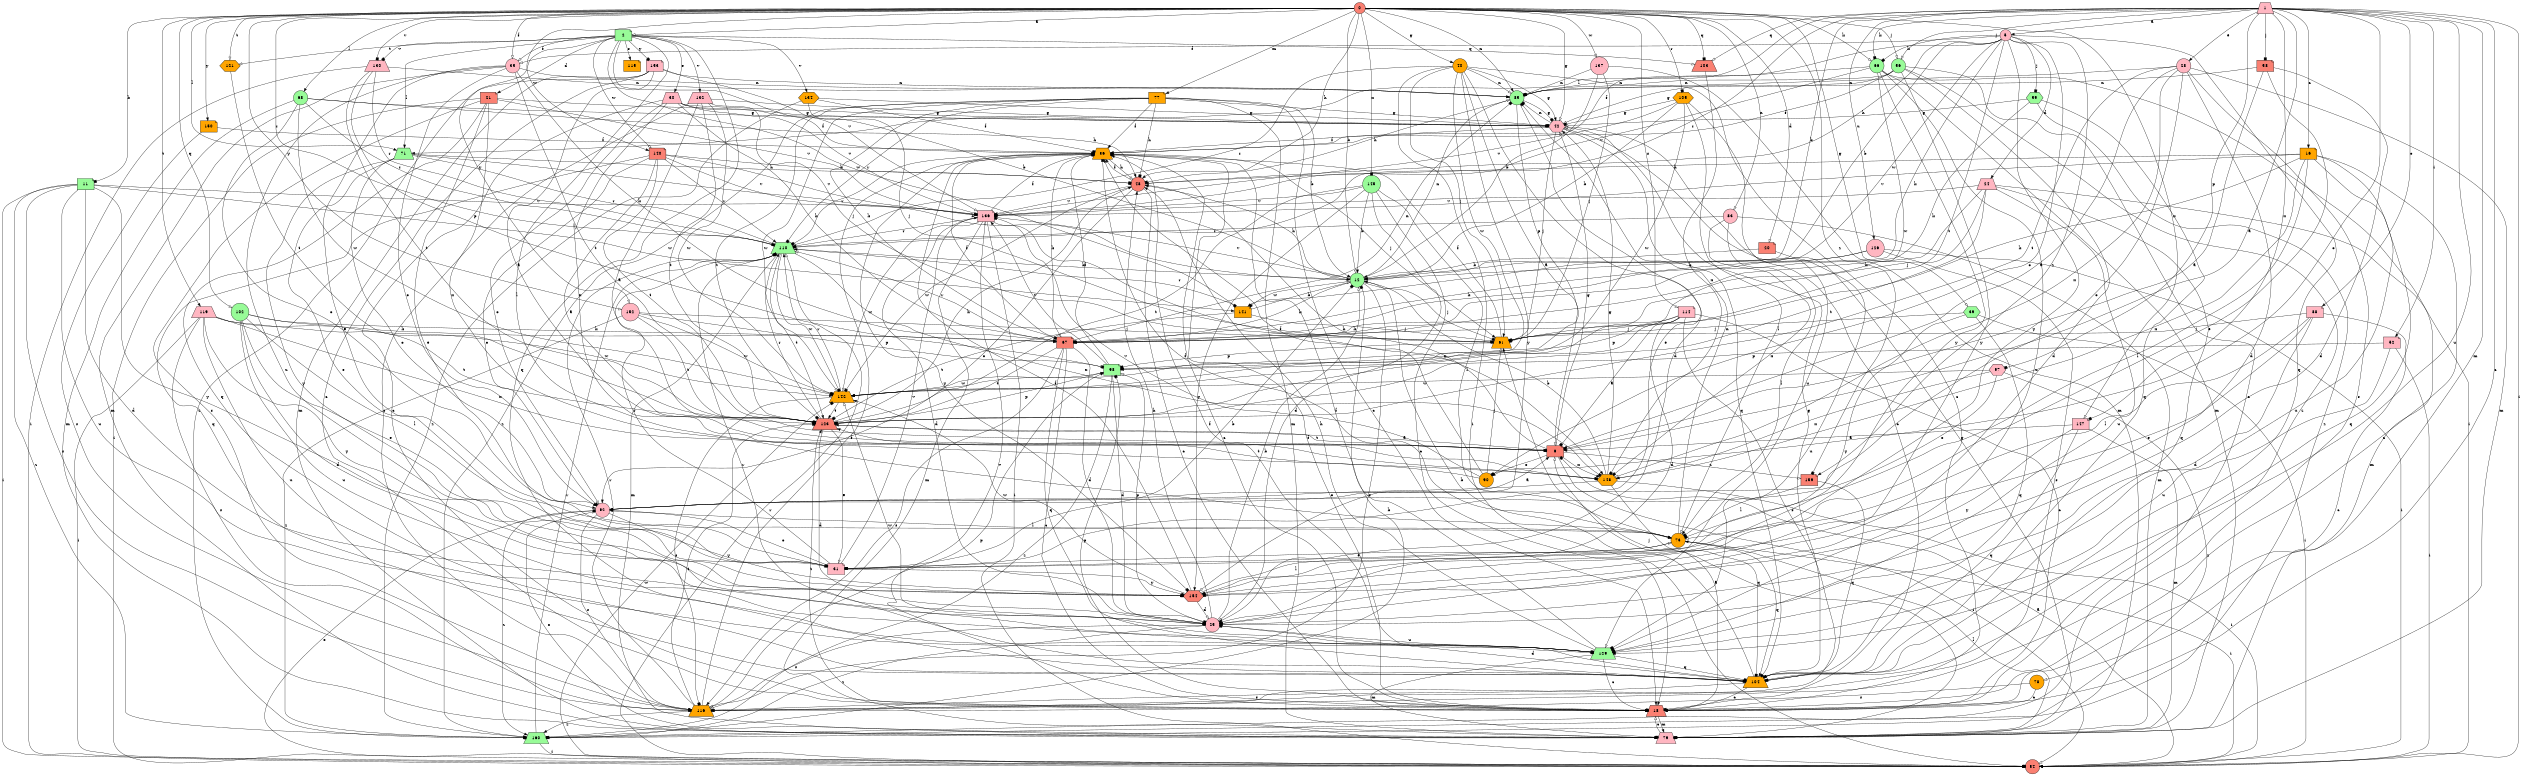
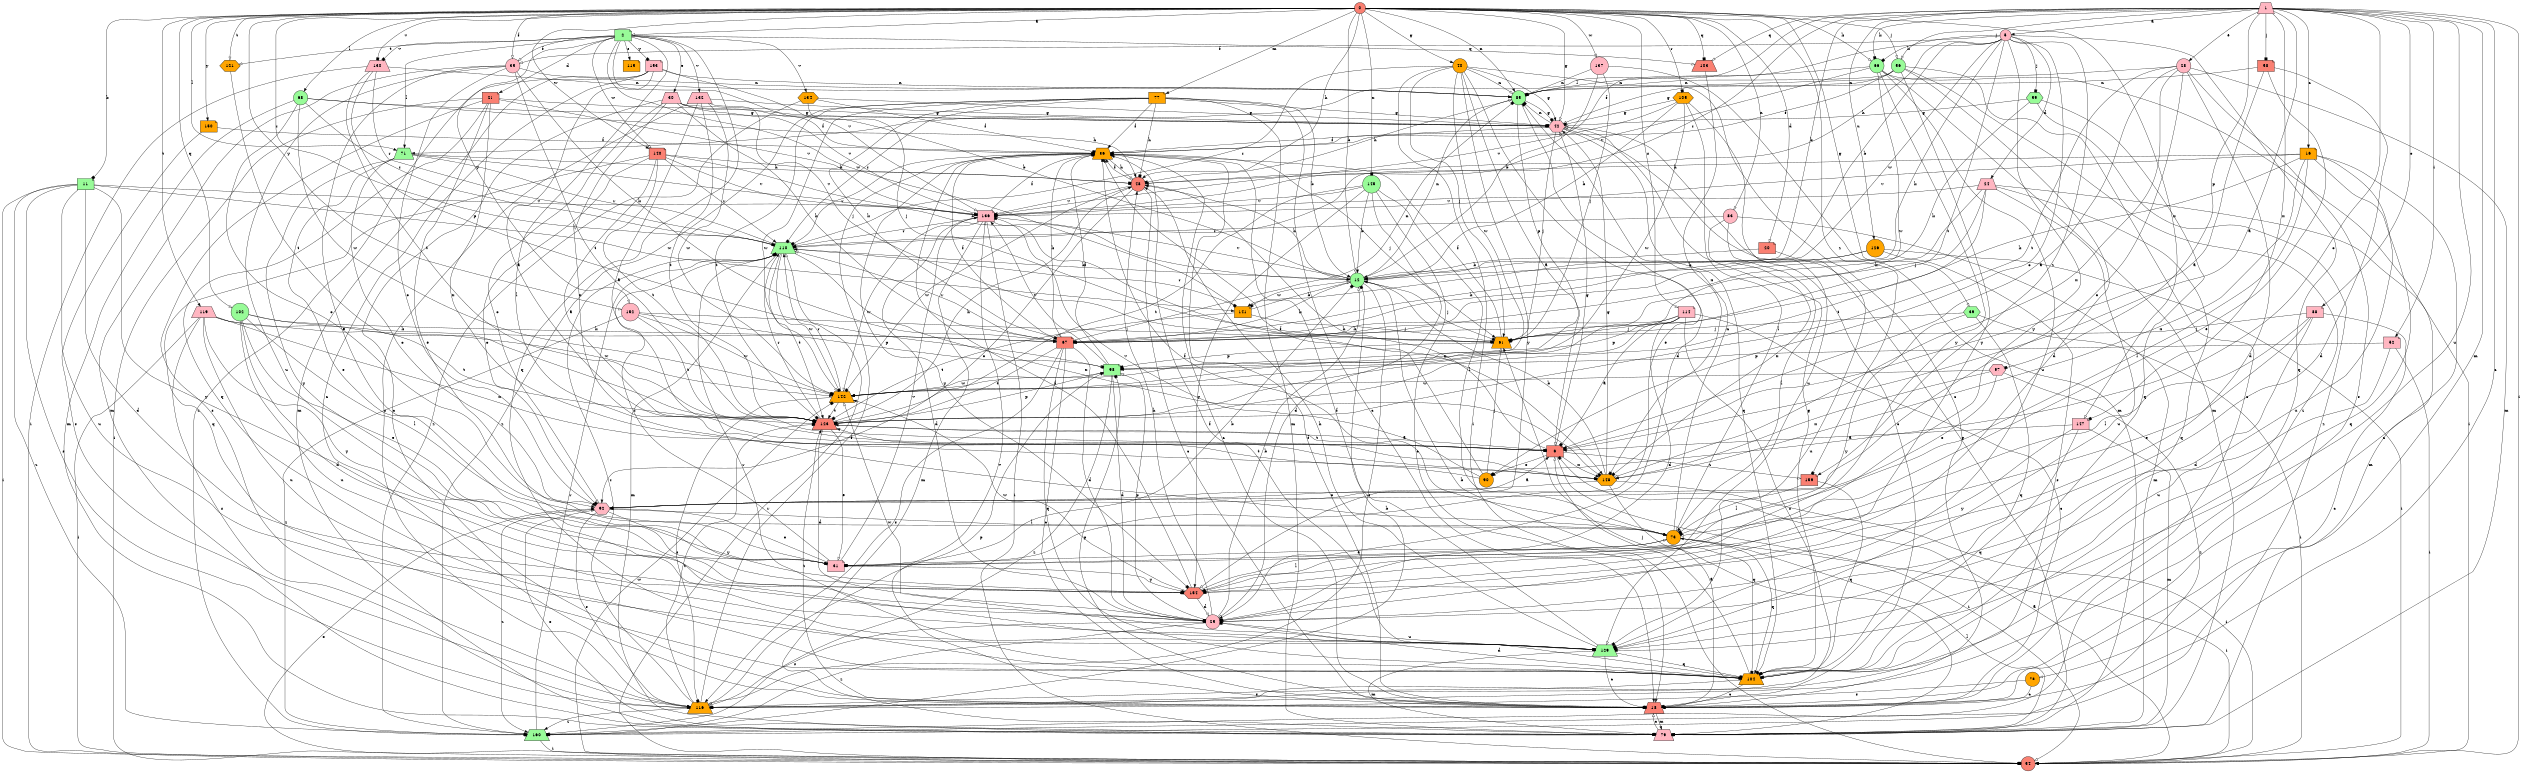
  strict digraph {
    node [fillcolor=lightpink shape=circle style=filled]
    edge [arrowhead=normal]
    0 [fillcolor=salmon]
    2 [fillcolor=palegreen shape=note]
    11 [fillcolor=palegreen shape=note]
    12 [fillcolor=palegreen]
    20 [fillcolor=salmon shape=note]
    35
    39 [fillcolor=palegreen shape=hexagon]
    40 [fillcolor=orange]
    42 [shape=hexagon]
    48 [fillcolor=salmon]
    56 [fillcolor=palegreen]
    66 [fillcolor=palegreen]
    68 [fillcolor=palegreen]
    71 [fillcolor=palegreen shape=trapezium]
    77 [fillcolor=orange shape=note]
    83
    85 [fillcolor=palegreen]
    102 [fillcolor=palegreen]
    103 [fillcolor=salmon shape=trapezium]
    105 [fillcolor=orange shape=hexagon]
    110 [fillcolor=palegreen shape=trapezium]
    114 [shape=note]
    119 [shape=trapezium]
    121 [fillcolor=orange shape=hexagon]
    130 [shape=trapezium]
    137
    140 [fillcolor=salmon shape=note]
    145 [fillcolor=palegreen]
    147 [shape=note]
    150 [fillcolor=orange shape=note]
    152
    159 [fillcolor=salmon shape=note]
    21 [fillcolor=salmon shape=note]
    30 [shape=trapezium]
    73 [fillcolor=orange]
    104 [fillcolor=orange shape=trapezium]
    115 [fillcolor=orange shape=note]
    132 [shape=trapezium]
    134 [fillcolor=orange shape=hexagon]
    136 [shape=note]
    141 [fillcolor=orange shape=note]
    153 [shape=note]
    54 [fillcolor=salmon]
    129 [fillcolor=palegreen shape=trapezium]
    154 [fillcolor=salmon shape=hexagon]
    25
    116 [fillcolor=orange shape=trapezium]
    160 [fillcolor=palegreen shape=trapezium]
    67 [fillcolor=salmon shape=note]
    61 [fillcolor=orange shape=trapezium]
    123 [fillcolor=salmon shape=trapezium]
    79 [shape=trapezium]
    31 [shape=note]
-   92
+   92 [shape=hexagon]
    6 [fillcolor=salmon shape=note]
    18 [fillcolor=salmon shape=trapezium]
    142 [fillcolor=orange shape=trapezium]
    36 [fillcolor=orange shape=trapezium]
    148 [fillcolor=orange shape=hexagon]
    98 [fillcolor=palegreen shape=note]
    1 [shape=trapezium]
    5
    16 [fillcolor=orange shape=note]
    28
    52 [shape=note]
    58 [fillcolor=salmon shape=note]
    78 [fillcolor=orange]
    88 [shape=note]
    90 [fillcolor=orange]
    97 [shape=hexagon]
-   126
+   126 [fillcolor=orange]
    24 [shape=trapezium]
    59 [fillcolor=palegreen shape=hexagon]
    0 -> 2 [arrowhead=onormal label=a]
    0 -> 11 [arrowhead=box label=b]
    0 -> 12 [arrowhead=onormal label=b]
    0 -> 20 [arrowhead=onormal label=d]
    0 -> 35 [arrowhead=onormal label=f]
    0 -> 39 [arrowhead=onormal label=g]
    0 -> 40 [label=g]
    0 -> 42 [arrowhead=onormal label=g]
    0 -> 48 [label=h]
    0 -> 56 [arrowhead=onormal label=j]
    0 -> 66 [arrowhead=onormal label=k]
    0 -> 68 [label=l]
    0 -> 71 [label=l]
    0 -> 77 [label=m]
    0 -> 83 [arrowhead=onormal label=n]
    0 -> 85 [label=n]
    0 -> 102 [arrowhead=onormal label=q]
    0 -> 103 [arrowhead=box label=q]
    0 -> 105 [arrowhead=box label=r]
    0 -> 110 [label=r]
    0 -> 114 [arrowhead=onormal label=s]
    0 -> 119 [label=t]
    0 -> 121 [arrowhead=onormal label=t]
    0 -> 130 [arrowhead=box label=v]
    0 -> 137 [arrowhead=onormal label=w]
    0 -> 140 [label=w]
    0 -> 145 [arrowhead=box label=x]
    0 -> 147 [arrowhead=onormal label=x]
    0 -> 150 [label=y]
    0 -> 152 [arrowhead=onormal label=y]
    0 -> 159 [arrowhead=box label=z]
    2 -> 35 [arrowhead=onormal label=f]
    2 -> 71 [label=l]
    2 -> 103 [arrowhead=onormal label=q]
    2 -> 121 [arrowhead=onormal label=t]
    2 -> 130 [arrowhead=box label=v]
    2 -> 140 [arrowhead=onormal label=w]
    2 -> 152 [arrowhead=onormal label=y]
    2 -> 21 [label=d]
    2 -> 30 [label=e]
    2 -> 73 [arrowhead=onormal label=l]
    2 -> 104 [arrowhead=onormal label=q]
    2 -> 115 [label=s]
    2 -> 132 [label=v]
    2 -> 134 [label=v]
    2 -> 136 [arrowhead=onormal label=v]
    2 -> 141 [arrowhead=box label=w]
    2 -> 153 [arrowhead=box label=y]
    11 -> 136 [label=v]
    11 -> 141 [label=w]
    11 -> 54 [arrowhead=box label=i]
    11 -> 129 [arrowhead=box label=u]
    11 -> 154 [label=y]
    11 -> 25 [arrowhead=box label=d]
    11 -> 116 [label=s]
    11 -> 160 [label=z]
    12 -> 48 [label=h]
    12 -> 85 [arrowhead=onormal label=n]
    12 -> 136 [arrowhead=onormal label=v]
    12 -> 141 [arrowhead=box label=w]
    12 -> 116 [arrowhead=onormal label=s]
    12 -> 67 [label=k]
    12 -> 61 [arrowhead=box label=j]
    20 -> 12 [label=b]
    20 -> 129 [arrowhead=box label=u]
    35 -> 85 [arrowhead=onormal label=n]
    35 -> 129 [arrowhead=onormal label=u]
    35 -> 67 [label=k]
    35 -> 123 [arrowhead=onormal label=t]
    35 -> 79 [label=m]
    35 -> 31 [arrowhead=onormal label=e]
    35 -> 92 [label=o]
    39 -> 104 [arrowhead=onormal label=q]
    39 -> 54 [label=i]
    39 -> 154 [label=y]
    39 -> 61 [arrowhead=box label=j]
    40 -> 42 [label=g]
    40 -> 85 [arrowhead=onormal label=n]
    40 -> 110 [arrowhead=onormal label=r]
    40 -> 54 [arrowhead=box label=i]
    40 -> 154 [arrowhead=onormal label=y]
    40 -> 25 [label=d]
    40 -> 61 [label=j]
    40 -> 6 [arrowhead=onormal label=a]
    40 -> 18 [arrowhead=onormal label=c]
    40 -> 142 [arrowhead=onormal label=w]
    42 -> 85 [arrowhead=box label=n]
    42 -> 104 [arrowhead=box label=q]
    42 -> 61 [arrowhead=onormal label=j]
    42 -> 18 [arrowhead=box label=c]
    42 -> 36 [label=f]
    48 -> 136 [arrowhead=onormal label=v]
    48 -> 92 [label=o]
    48 -> 18 [arrowhead=onormal label=c]
    48 -> 142 [arrowhead=box label=w]
    48 -> 36 [label=f]
    56 -> 42 [arrowhead=onormal label=g]
    56 -> 85 [arrowhead=onormal label=n]
    56 -> 154 [arrowhead=onormal label=y]
    56 -> 25 [label=d]
    56 -> 160 [arrowhead=box label=z]
    56 -> 18 [label=c]
    56 -> 36 [arrowhead=onormal label=f]
    66 -> 85 [arrowhead=onormal label=n]
    66 -> 136 [label=v]
    66 -> 54 [label=i]
    66 -> 129 [arrowhead=box label=u]
    66 -> 154 [label=y]
    66 -> 79 [arrowhead=onormal label=m]
    66 -> 142 [label=w]
    68 -> 42 [label=g]
    68 -> 48 [label=h]
    68 -> 110 [arrowhead=box label=r]
    68 -> 79 [arrowhead=onormal label=m]
    68 -> 92 [label=o]
    68 -> 142 [arrowhead=box label=w]
    71 -> 48 [arrowhead=box label=h]
    71 -> 110 [arrowhead=onormal label=r]
    71 -> 136 [arrowhead=box label=v]
    71 -> 154 [label=y]
    71 -> 31 [arrowhead=box label=e]
    71 -> 92 [label=o]
    77 -> 12 [label=b]
    77 -> 42 [arrowhead=box label=g]
    77 -> 48 [arrowhead=box label=h]
    77 -> 110 [arrowhead=box label=r]
    77 -> 160 [label=z]
    77 -> 67 [arrowhead=box label=k]
    77 -> 123 [arrowhead=box label=t]
    77 -> 79 [label=m]
    77 -> 18 [label=c]
    77 -> 142 [arrowhead=onormal label=w]
    77 -> 36 [label=f]
    83 -> 110 [arrowhead=box label=r]
    83 -> 73 [label=l]
    83 -> 79 [label=m]
    83 -> 148 [arrowhead=box label=x]
    85 -> 42 [arrowhead=box label=g]
    85 -> 48 [arrowhead=box label=h]
    85 -> 31 [arrowhead=box label=e]
    85 -> 98 [arrowhead=box label=p]
    102 -> 73 [label=l]
    102 -> 129 [arrowhead=onormal label=u]
    102 -> 25 [arrowhead=box label=d]
    102 -> 67 [label=k]
    102 -> 31 [label=e]
    102 -> 142 [label=w]
    103 -> 148 [arrowhead=box label=x]
    105 -> 12 [arrowhead=onormal label=b]
    105 -> 42 [arrowhead=box label=g]
    105 -> 73 [arrowhead=onormal label=l]
    105 -> 136 [arrowhead=box label=v]
    105 -> 129 [arrowhead=onormal label=u]
    105 -> 142 [label=w]
    110 -> 12 [label=b]
    110 -> 123 [label=t]
    110 -> 79 [arrowhead=onormal label=m]
    110 -> 142 [arrowhead=box label=w]
    110 -> 148 [arrowhead=box label=x]
    114 -> 25 [arrowhead=box label=d]
    114 -> 116 [arrowhead=onormal label=s]
    114 -> 67 [label=k]
    114 -> 61 [arrowhead=onormal label=j]
    114 -> 6 [arrowhead=box label=a]
    114 -> 18 [arrowhead=onormal label=c]
    114 -> 98 [arrowhead=onormal label=p]
    119 -> 54 [label=i]
    119 -> 129 [arrowhead=box label=u]
    119 -> 154 [arrowhead=box label=y]
    119 -> 116 [arrowhead=box label=s]
    119 -> 67 [arrowhead=onormal label=k]
    119 -> 123 [arrowhead=box label=t]
    119 -> 148 [arrowhead=onormal label=x]
    121 -> 123 [arrowhead=box label=t]
    130 -> 85 [label=n]
    130 -> 110 [arrowhead=onormal label=r]
    130 -> 54 [arrowhead=box label=i]
    130 -> 123 [arrowhead=box label=t]
    130 -> 98 [arrowhead=onormal label=p]
    137 -> 12 [label=b]
    137 -> 85 [arrowhead=box label=n]
    137 -> 61 [arrowhead=box label=j]
    137 -> 79 [label=m]
    140 -> 12 [arrowhead=onormal label=b]
    140 -> 48 [arrowhead=box label=h]
    140 -> 110 [label=r]
    140 -> 104 [label=q]
    140 -> 136 [label=v]
    140 -> 123 [label=t]
    140 -> 92 [arrowhead=box label=o]
    140 -> 6 [arrowhead=box label=a]
    145 -> 12 [label=b]
    145 -> 73 [label=l]
    145 -> 136 [arrowhead=box label=v]
    145 -> 154 [label=y]
    145 -> 25 [arrowhead=onormal label=d]
    145 -> 123 [arrowhead=onormal label=t]
    145 -> 18 [label=c]
    147 -> 104 [label=q]
    147 -> 154 [arrowhead=box label=y]
    147 -> 79 [arrowhead=onormal label=m]
    147 -> 6 [label=a]
    150 -> 116 [arrowhead=onormal label=s]
    150 -> 36 [arrowhead=box label=f]
    152 -> 160 [label=z]
    152 -> 61 [label=j]
    152 -> 123 [arrowhead=box label=t]
    152 -> 142 [label=w]
    152 -> 98 [arrowhead=box label=p]
    159 -> 73 [arrowhead=box label=l]
    159 -> 104 [arrowhead=box label=q]
    21 -> 42 [label=g]
    21 -> 104 [arrowhead=box label=q]
    21 -> 136 [arrowhead=onormal label=v]
    21 -> 54 [label=i]
    21 -> 116 [label=s]
    21 -> 31 [arrowhead=onormal label=e]
    21 -> 148 [label=x]
    30 -> 42 [arrowhead=box label=g]
    30 -> 136 [arrowhead=onormal label=v]
    30 -> 67 [label=k]
    30 -> 92 [arrowhead=onormal label=o]
    30 -> 18 [arrowhead=box label=c]
    30 -> 36 [label=f]
    30 -> 148 [arrowhead=box label=x]
    73 -> 85 [arrowhead=box label=n]
    73 -> 104 [label=q]
    73 -> 54 [arrowhead=onormal label=i]
    73 -> 31 [label=e]
    73 -> 36 [arrowhead=box label=f]
    104 -> 12 [label=b]
    104 -> 42 [arrowhead=onormal label=g]
    104 -> 110 [label=r]
    104 -> 25 [arrowhead=box label=d]
    104 -> 116 [arrowhead=onormal label=s]
    104 -> 18 [arrowhead=onormal label=c]
    104 -> 36 [label=f]
    132 -> 42 [label=g]
    132 -> 116 [label=s]
    132 -> 61 [label=j]
    132 -> 123 [label=t]
    132 -> 6 [arrowhead=box label=a]
    132 -> 142 [arrowhead=box label=w]
    134 -> 42 [label=g]
    134 -> 160 [arrowhead=onormal label=z]
    134 -> 61 [arrowhead=box label=j]
    134 -> 36 [arrowhead=box label=f]
    136 -> 110 [label=r]
    136 -> 54 [arrowhead=onormal label=i]
    136 -> 25 [arrowhead=box label=d]
    136 -> 79 [arrowhead=onormal label=m]
    136 -> 142 [arrowhead=onormal label=w]
    136 -> 36 [arrowhead=onormal label=f]
    136 -> 148 [label=x]
    141 -> 12 [arrowhead=onormal label=b]
    141 -> 110 [label=r]
    141 -> 61 [arrowhead=onormal label=j]
    141 -> 123 [arrowhead=box label=t]
    153 -> 12 [arrowhead=onormal label=b]
    153 -> 85 [label=n]
    153 -> 160 [arrowhead=box label=z]
    153 -> 79 [arrowhead=onormal label=m]
    153 -> 6 [label=a]
    153 -> 18 [label=c]
    54 -> 110 [arrowhead=onormal label=r]
    54 -> 92 [arrowhead=box label=o]
    54 -> 6 [arrowhead=box label=a]
    54 -> 142 [arrowhead=box label=w]
    129 -> 48 [label=h]
    129 -> 104 [arrowhead=box label=q]
    129 -> 79 [arrowhead=box label=m]
    129 -> 18 [arrowhead=box label=c]
    129 -> 142 [arrowhead=onormal label=w]
    129 -> 36 [arrowhead=box label=f]
    154 -> 73 [arrowhead=onormal label=l]
    154 -> 25 [arrowhead=onormal label=d]
    154 -> 142 [label=w]
    154 -> 36 [arrowhead=onormal label=f]
    25 -> 12 [arrowhead=onormal label=b]
    25 -> 48 [label=h]
    25 -> 129 [arrowhead=box label=u]
    25 -> 116 [arrowhead=onormal label=s]
    25 -> 160 [label=z]
    25 -> 98 [arrowhead=onormal label=p]
    116 -> 110 [arrowhead=box label=r]
    116 -> 160 [label=z]
    116 -> 123 [arrowhead=box label=t]
    116 -> 36 [arrowhead=box label=f]
    116 -> 98 [label=p]
    160 -> 12 [arrowhead=box label=b]
    160 -> 110 [label=r]
    160 -> 54 [arrowhead=onormal label=i]
    67 -> 85 [arrowhead=box label=n]
    67 -> 110 [arrowhead=onormal label=r]
    67 -> 104 [arrowhead=box label=q]
    67 -> 25 [arrowhead=onormal label=d]
    67 -> 116 [label=s]
    67 -> 123 [arrowhead=onormal label=t]
    67 -> 18 [label=c]
    67 -> 36 [arrowhead=box label=f]
    61 -> 36 [arrowhead=box label=f]
    61 -> 98 [arrowhead=box label=p]
    123 -> 48 [label=h]
    123 -> 110 [label=r]
    123 -> 25 [arrowhead=box label=d]
    123 -> 31 [arrowhead=onormal label=e]
    123 -> 6 [arrowhead=onormal label=a]
    123 -> 98 [label=p]
    79 -> 42 [arrowhead=onormal label=g]
    79 -> 73 [label=l]
    79 -> 61 [label=j]
    79 -> 92 [arrowhead=onormal label=o]
    79 -> 18 [arrowhead=onormal label=c]
    31 -> 12 [arrowhead=box label=b]
    31 -> 110 [arrowhead=box label=r]
    31 -> 136 [label=v]
    31 -> 154 [label=y]
    31 -> 92 [label=o]
    92 -> 73 [arrowhead=onormal label=l]
    92 -> 154 [arrowhead=box label=y]
    92 -> 116 [arrowhead=onormal label=s]
    92 -> 160 [label=z]
    92 -> 6 [label=a]
    6 -> 42 [arrowhead=onormal label=g]
    6 -> 48 [label=h]
    6 -> 159 [arrowhead=onormal label=z]
    6 -> 54 [arrowhead=onormal label=i]
    6 -> 123 [label=t]
    6 -> 148 [label=x]
    6 -> 90 [label=o]
    18 -> 136 [arrowhead=onormal label=v]
    18 -> 123 [label=t]
    18 -> 79 [label=m]
    18 -> 6 [arrowhead=onormal label=a]
    18 -> 36 [arrowhead=box label=f]
    18 -> 98 [arrowhead=box label=p]
    142 -> 110 [label=r]
    142 -> 116 [arrowhead=box label=s]
    142 -> 123 [label=t]
    36 -> 48 [arrowhead=onormal label=h]
    36 -> 110 [arrowhead=box label=r]
    36 -> 154 [arrowhead=box label=y]
    36 -> 67 [arrowhead=onormal label=k]
    36 -> 61 [label=j]
    36 -> 18 [arrowhead=box label=c]
    148 -> 12 [arrowhead=onormal label=b]
    148 -> 42 [label=g]
    148 -> 104 [arrowhead=box label=q]
    148 -> 54 [label=i]
    148 -> 92 [label=o]
    98 -> 136 [label=v]
    98 -> 25 [arrowhead=box label=d]
    98 -> 160 [arrowhead=onormal label=z]
    98 -> 142 [label=w]
    98 -> 36 [arrowhead=box label=f]
    1 -> 12 [arrowhead=onormal label=b]
    1 -> 56 [arrowhead=onormal label=j]
    1 -> 66 [arrowhead=box label=k]
    1 -> 71 [label=l]
    1 -> 103 [arrowhead=onormal label=q]
    1 -> 110 [label=r]
    1 -> 147 [arrowhead=box label=x]
    1 -> 54 [arrowhead=onormal label=i]
    1 -> 129 [arrowhead=box label=u]
    1 -> 6 [arrowhead=onormal label=a]
    1 -> 18 [arrowhead=onormal label=c]
    1 -> 5 [label=a]
    1 -> 16 [label=c]
    1 -> 28 [label=e]
    1 -> 52 [label=i]
    1 -> 58 [arrowhead=box label=j]
    1 -> 78 [arrowhead=onormal label=m]
    1 -> 88 [label=o]
    1 -> 90 [arrowhead=box label=o]
    1 -> 97 [arrowhead=box label=p]
    1 -> 126 [label=u]
    5 -> 12 [label=b]
    5 -> 35 [arrowhead=onormal label=f]
    5 -> 48 [label=h]
    5 -> 66 [arrowhead=box label=k]
    5 -> 159 [label=z]
    5 -> 104 [label=q]
    5 -> 141 [label=w]
    5 -> 154 [label=y]
    5 -> 67 [arrowhead=box label=k]
    5 -> 123 [arrowhead=onormal label=t]
    5 -> 36 [arrowhead=onormal label=f]
    5 -> 90 [label=o]
    5 -> 24 [label=d]
    5 -> 59 [arrowhead=box label=j]
    16 -> 48 [arrowhead=onormal label=h]
    16 -> 73 [arrowhead=box label=l]
    16 -> 104 [arrowhead=onormal label=q]
    16 -> 136 [arrowhead=box label=v]
    16 -> 129 [arrowhead=box label=u]
    16 -> 67 [arrowhead=onormal label=k]
    16 -> 18 [label=c]
    16 -> 148 [label=x]
    28 -> 85 [arrowhead=box label=n]
    28 -> 25 [label=d]
    28 -> 116 [arrowhead=onormal label=s]
    28 -> 123 [arrowhead=box label=t]
    28 -> 79 [arrowhead=box label=m]
    28 -> 92 [arrowhead=onormal label=o]
    28 -> 6 [label=a]
    28 -> 148 [arrowhead=onormal label=x]
    52 -> 54 [label=i]
    52 -> 129 [arrowhead=onormal label=u]
    52 -> 98 [label=p]
    58 -> 85 [label=n]
    58 -> 25 [arrowhead=onormal label=d]
    58 -> 31 [arrowhead=box label=e]
    58 -> 6 [arrowhead=box label=a]
    78 -> 116 [label=s]
    78 -> 18 [label=c]
    88 -> 73 [arrowhead=onormal label=l]
    88 -> 25 [arrowhead=box label=d]
    88 -> 61 [arrowhead=onormal label=j]
    88 -> 31 [label=e]
    88 -> 18 [label=c]
    90 -> 136 [arrowhead=box label=v]
    90 -> 61 [arrowhead=onormal label=j]
    90 -> 123 [label=t]
    90 -> 36 [label=f]
    97 -> 160 [arrowhead=box label=z]
    97 -> 92 [label=o]
    97 -> 142 [arrowhead=onormal label=w]
    97 -> 148 [arrowhead=onormal label=x]
    126 -> 12 [arrowhead=onormal label=b]
    126 -> 54 [label=i]
    126 -> 116 [arrowhead=box label=s]
    126 -> 67 [arrowhead=box label=k]
    24 -> 104 [arrowhead=box label=q]
    24 -> 136 [arrowhead=box label=v]
    24 -> 129 [arrowhead=box label=u]
    24 -> 67 [arrowhead=onormal label=k]
    24 -> 61 [arrowhead=onormal label=j]
    24 -> 123 [arrowhead=box label=t]
    24 -> 79 [arrowhead=box label=m]
    59 -> 42 [arrowhead=onormal label=g]
    59 -> 104 [label=q]
    59 -> 160 [arrowhead=box label=z]
    59 -> 67 [arrowhead=onormal label=k]
  }
